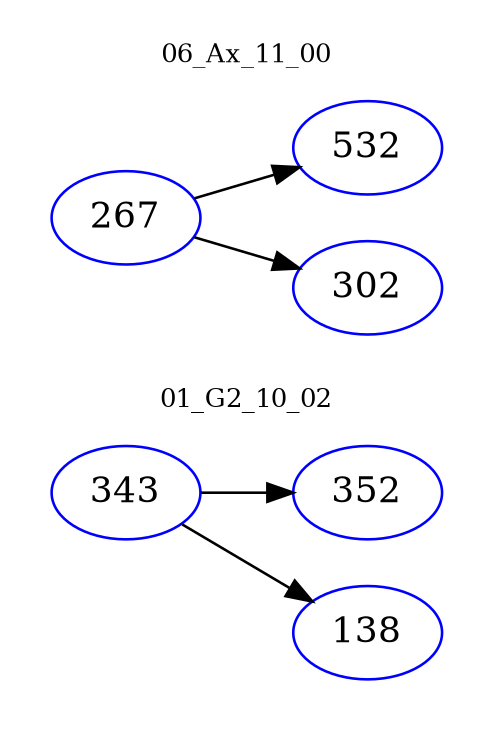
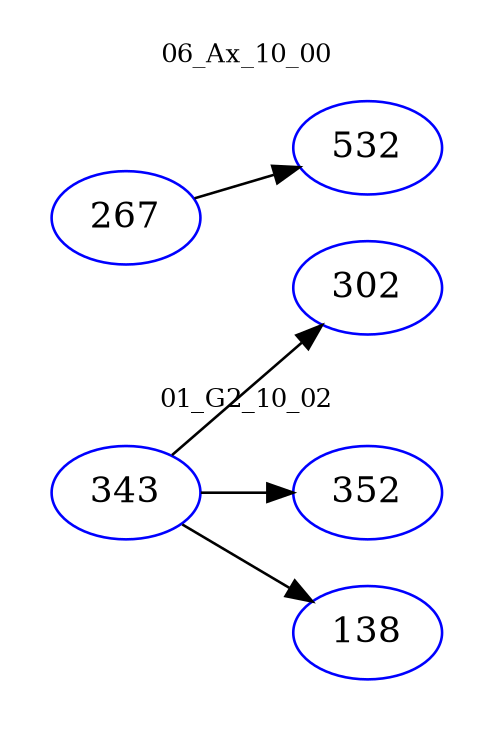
  digraph {
    rankdir=LR
    node [color=blue]
    edge [color=black]
    n1 [label=267]
    n2 [label=532]
    n3 [label=302]
    n4 [label=343]
    n5 [label=138]
    n6 [label=352]
    subgraph cluster_1 {
      color=white
      fontsize=10
-     label="06_Ax_11_00"
+     label="06_Ax_10_00"
      n1
      n2
      n3
    }
    subgraph cluster_2 {
      color=white
      fontsize=10
      label="01_G2_10_02"
      n4
      n5
      n6
    }
    n1 -> n2
-   n1 -> n3
+   n4 -> n3
    n4 -> n5
    n4 -> n6
  }
